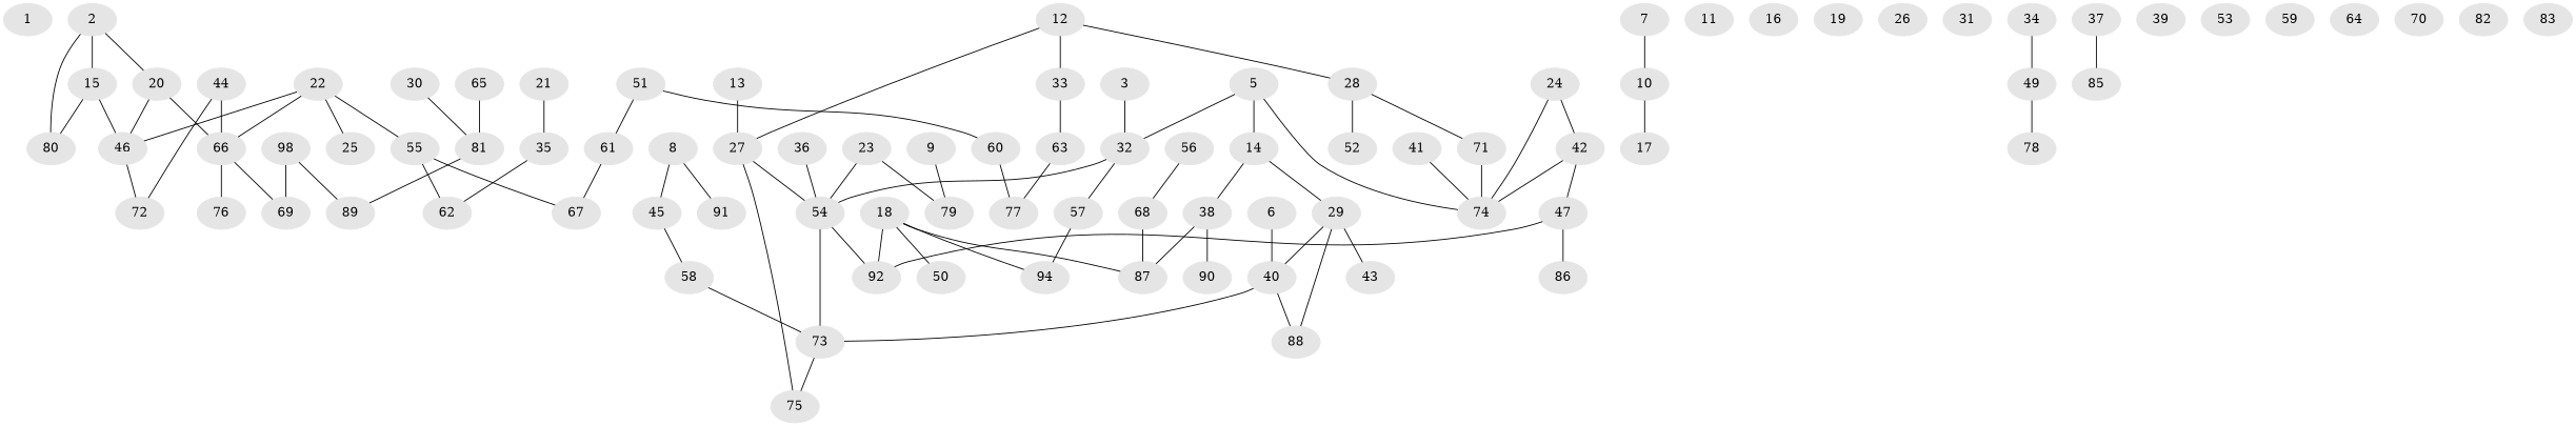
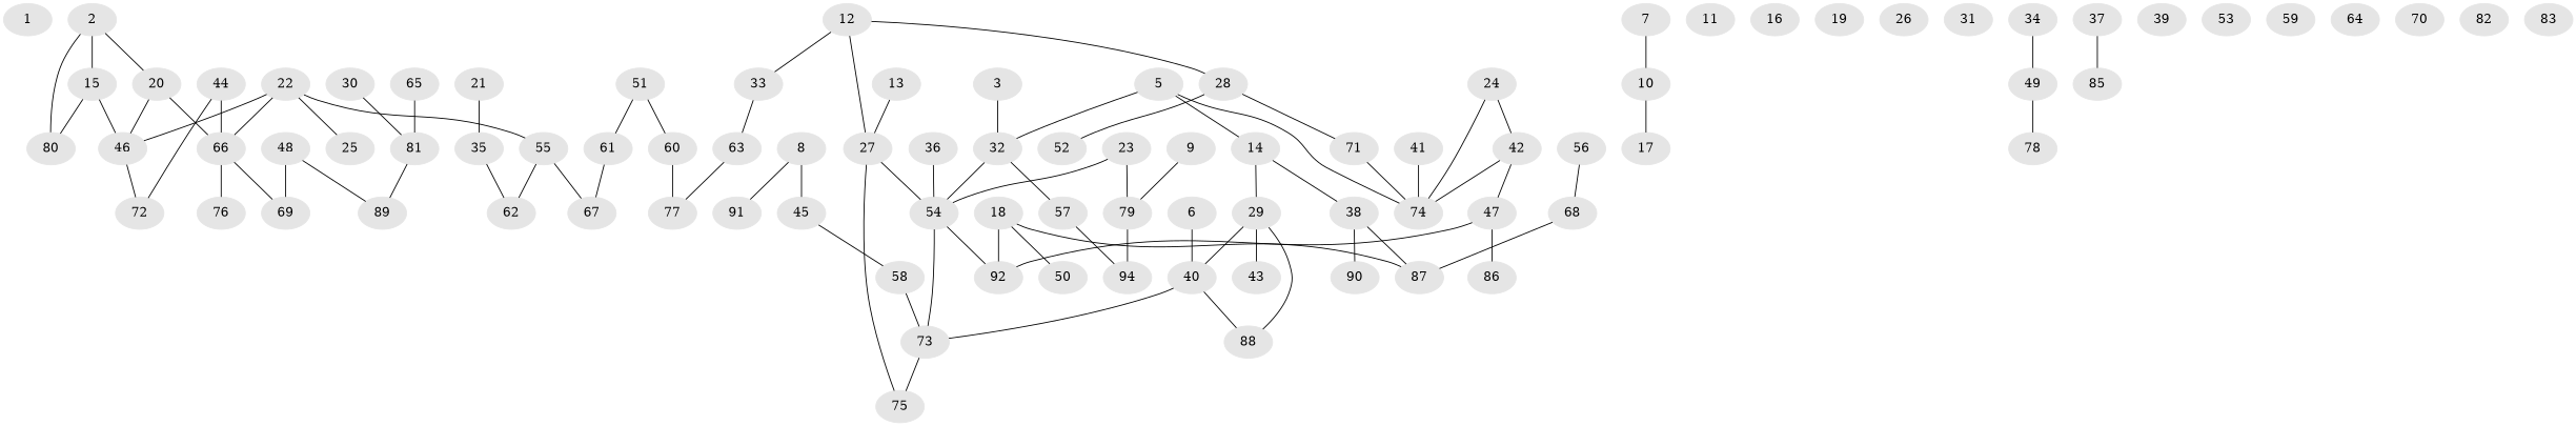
  graph {
    node [color=gray90 style=filled]
    1
    2
    15
    20
    80
    46
    66
    3
    32
    54
    57
    18
    50
    n14 [label=94]
    87
    92
    38
    90
    5
    14
    74
    29
    6
    40
    88
    73
    7
    10
    17
    8
    45
    91
    58
    9
    79
    11
    12
    27
    28
    33
    75
    52
    71
    63
    13
    43
    72
    16
    19
    69
    76
    21
    35
    62
    22
    25
    55
    67
    23
    24
    42
    47
    26
    30
    81
    89
    31
    77
    34
    49
    78
    36
    37
    85
    39
    41
    86
    44
-   48 [label=98]
+   48
    51
    60
    61
    53
    56
    68
    59
    64
    65
    70
    82
    83
    2 -- 15
    2 -- 20
    2 -- 80
    15 -- 80
    15 -- 46
    20 -- 46
    20 -- 66
    46 -- 72
    66 -- 69
    66 -- 76
    3 -- 32
    32 -- 54
    32 -- 57
    54 -- 92
    54 -- 73
    57 -- n14
    18 -- 50
-   18 -- n14
+   79 -- n14
    18 -- 87
    18 -- 92
    38 -- 87
    38 -- 90
    5 -- 32
    5 -- 14
    5 -- 74
    14 -- 38
    14 -- 29
    29 -- 40
    29 -- 88
    29 -- 43
    6 -- 40
    40 -- 88
    40 -- 73
    73 -- 75
    7 -- 10
    10 -- 17
    8 -- 45
    8 -- 91
    45 -- 58
    58 -- 73
    9 -- 79
    12 -- 27
    12 -- 28
    12 -- 33
    27 -- 54
    27 -- 75
    28 -- 52
    28 -- 71
    33 -- 63
    71 -- 74
    63 -- 77
    13 -- 27
    21 -- 35
    35 -- 62
    22 -- 46
    22 -- 66
    22 -- 25
    22 -- 55
    55 -- 62
    55 -- 67
    23 -- 54
    23 -- 79
    24 -- 74
    24 -- 42
    42 -- 74
    42 -- 47
    47 -- 92
    47 -- 86
    30 -- 81
    81 -- 89
    34 -- 49
    49 -- 78
    36 -- 54
    37 -- 85
    41 -- 74
    44 -- 66
    44 -- 72
    48 -- 69
    48 -- 89
    51 -- 60
    51 -- 61
    60 -- 77
    61 -- 67
    56 -- 68
    68 -- 87
    65 -- 81
  }
